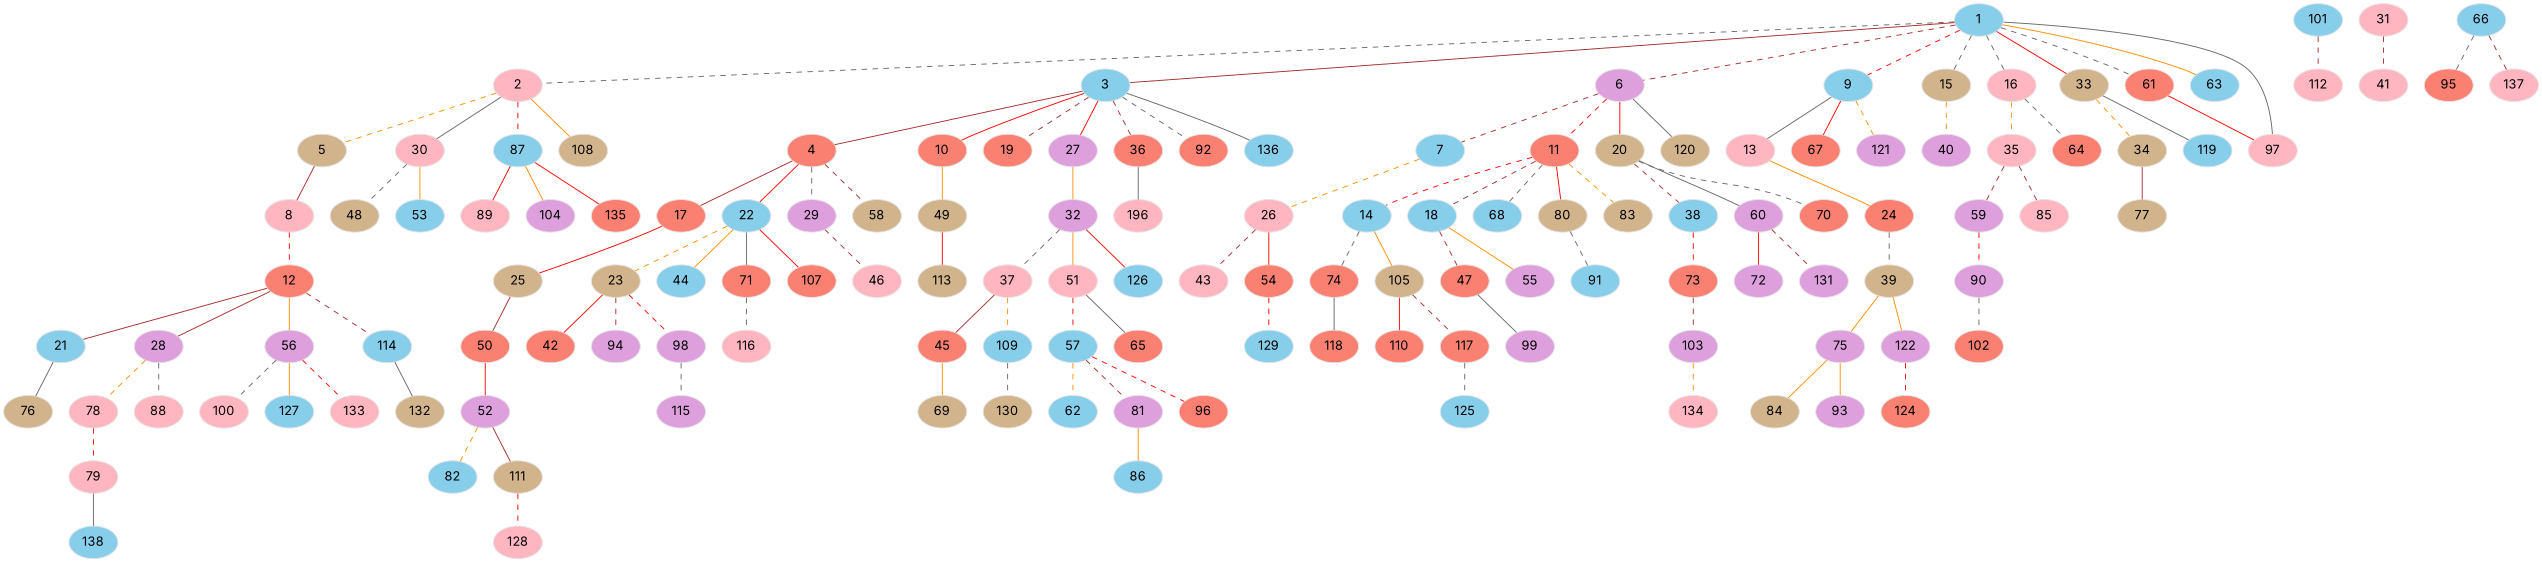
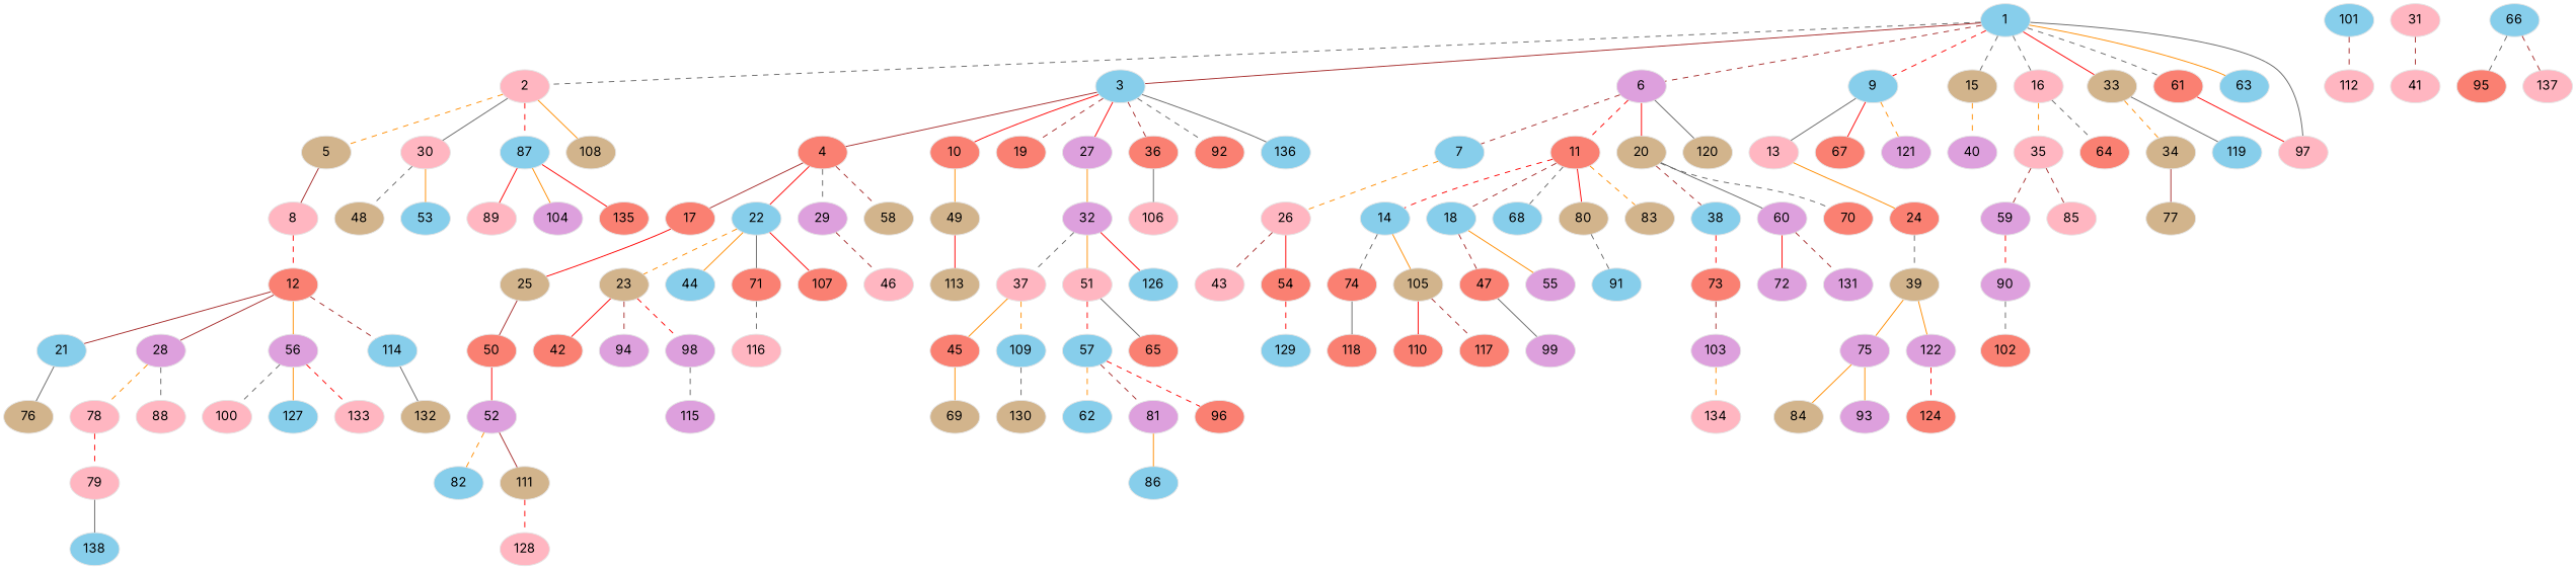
  graph {
    fontname=Inter
    node [color=gray90 fillcolor=salmon fontname=Inter style=filled]
    edge [color=gray40 fontname=Inter style=dashed]
    1 [fillcolor=skyblue]
    2 [fillcolor=lightpink]
    3 [fillcolor=skyblue]
    6 [fillcolor=plum]
    9 [fillcolor=skyblue]
    15 [fillcolor=tan]
    16 [fillcolor=lightpink]
    33 [fillcolor=tan]
    61
    63 [fillcolor=skyblue]
    97 [fillcolor=lightpink]
    5 [fillcolor=tan]
    30 [fillcolor=lightpink]
    87 [fillcolor=skyblue]
    108 [fillcolor=tan]
    4
    10
    19
    27 [fillcolor=plum]
    36
    92
    136 [fillcolor=skyblue]
    7 [fillcolor=skyblue]
    11
    20 [fillcolor=tan]
    120 [fillcolor=tan]
    13 [fillcolor=lightpink]
    67
    121 [fillcolor=plum]
    40 [fillcolor=plum]
    35 [fillcolor=lightpink]
    64
    34 [fillcolor=tan]
    119 [fillcolor=skyblue]
    101 [fillcolor=skyblue]
    112 [fillcolor=lightpink]
    8 [fillcolor=lightpink]
    48 [fillcolor=tan]
    53 [fillcolor=skyblue]
    89 [fillcolor=lightpink]
    104 [fillcolor=plum]
    135
    17
    22 [fillcolor=skyblue]
    29 [fillcolor=plum]
    58 [fillcolor=tan]
    49 [fillcolor=tan]
    32 [fillcolor=plum]
-   106 [fillcolor=lightpink label=196]
+   106 [fillcolor=lightpink]
    25 [fillcolor=tan]
    23 [fillcolor=tan]
    44 [fillcolor=skyblue]
    71
    107
    46 [fillcolor=lightpink]
    12
    26 [fillcolor=lightpink]
    14 [fillcolor=skyblue]
    18 [fillcolor=skyblue]
    68 [fillcolor=skyblue]
    80 [fillcolor=tan]
    83 [fillcolor=tan]
    38 [fillcolor=skyblue]
    60 [fillcolor=plum]
    70
    43 [fillcolor=lightpink]
    54
    21 [fillcolor=skyblue]
    28 [fillcolor=plum]
    56 [fillcolor=plum]
    114 [fillcolor=skyblue]
    24
    31 [fillcolor=lightpink]
    41 [fillcolor=lightpink]
    113 [fillcolor=tan]
    74
    105 [fillcolor=tan]
    47
    55 [fillcolor=plum]
    91 [fillcolor=skyblue]
    76 [fillcolor=tan]
    78 [fillcolor=lightpink]
    88 [fillcolor=lightpink]
    100 [fillcolor=lightpink]
    127 [fillcolor=skyblue]
    133 [fillcolor=lightpink]
    132 [fillcolor=tan]
    39 [fillcolor=tan]
    118
    110
    117
    59 [fillcolor=plum]
    85 [fillcolor=lightpink]
    50
    99 [fillcolor=plum]
    73
    72 [fillcolor=plum]
    131 [fillcolor=plum]
    42
    94 [fillcolor=plum]
    98 [fillcolor=plum]
    116 [fillcolor=lightpink]
    115 [fillcolor=plum]
    75 [fillcolor=plum]
    122 [fillcolor=plum]
    52 [fillcolor=plum]
    129 [fillcolor=skyblue]
    37 [fillcolor=lightpink]
    51 [fillcolor=lightpink]
    126 [fillcolor=skyblue]
    79 [fillcolor=lightpink]
    66 [fillcolor=skyblue]
    95
    137 [fillcolor=lightpink]
    45
    109 [fillcolor=skyblue]
    57 [fillcolor=skyblue]
    65
    77 [fillcolor=tan]
    90 [fillcolor=plum]
    69 [fillcolor=tan]
    130 [fillcolor=tan]
    103 [fillcolor=plum]
    84 [fillcolor=tan]
    93 [fillcolor=plum]
    124
    82 [fillcolor=skyblue]
    111 [fillcolor=tan]
    62 [fillcolor=skyblue]
    81 [fillcolor=plum]
    96
    128 [fillcolor=lightpink]
    86 [fillcolor=skyblue]
    102
    134 [fillcolor=lightpink]
    138 [fillcolor=skyblue]
-   125 [fillcolor=skyblue]
    1 -- 2
    1 -- 3 [color=brown style=solid]
    1 -- 6 [color=brown]
    1 -- 9 [color=red]
    1 -- 15
    1 -- 16
    1 -- 33 [color=red style=solid]
    1 -- 61
    1 -- 63 [color=darkorange style=solid]
    1 -- 97 [style=solid]
    2 -- 5 [color=darkorange]
    2 -- 30 [style=solid]
    2 -- 87 [color=red]
    2 -- 108 [color=darkorange style=solid]
    3 -- 4 [color=brown style=solid]
    3 -- 10 [color=red style=solid]
    3 -- 19 [color=brown]
    3 -- 27 [color=red style=solid]
    3 -- 36 [color=brown]
    3 -- 92
    3 -- 136 [style=solid]
    6 -- 7 [color=brown]
    6 -- 11 [color=red]
    6 -- 20 [color=red style=solid]
    6 -- 120 [style=solid]
    9 -- 13 [style=solid]
    9 -- 67 [color=red style=solid]
    9 -- 121 [color=darkorange]
    15 -- 40 [color=darkorange]
    16 -- 35 [color=darkorange]
    16 -- 64
    33 -- 34 [color=darkorange]
    33 -- 119 [style=solid]
    61 -- 97 [color=red style=solid]
    5 -- 8 [color=brown style=solid]
    30 -- 48
    30 -- 53 [color=darkorange style=solid]
    87 -- 89 [color=red style=solid]
    87 -- 104 [color=darkorange style=solid]
    87 -- 135 [color=red style=solid]
    4 -- 17 [color=brown style=solid]
    4 -- 22 [color=red style=solid]
    4 -- 29
    4 -- 58 [color=brown]
    10 -- 49 [color=darkorange style=solid]
    27 -- 32 [color=darkorange style=solid]
    36 -- 106 [style=solid]
    7 -- 26 [color=darkorange]
    11 -- 14 [color=red]
    11 -- 18 [color=brown]
    11 -- 68
    11 -- 80 [color=red style=solid]
    11 -- 83 [color=darkorange]
    20 -- 38 [color=brown]
    20 -- 60 [style=solid]
    20 -- 70
    13 -- 24 [color=darkorange style=solid]
    35 -- 59 [color=brown]
    35 -- 85 [color=brown]
    34 -- 77 [color=brown style=solid]
    101 -- 112 [color=brown]
    8 -- 12 [color=red]
    17 -- 25 [color=red style=solid]
    22 -- 23 [color=darkorange]
    22 -- 44 [color=darkorange style=solid]
    22 -- 71 [style=solid]
    22 -- 107 [color=red style=solid]
    29 -- 46 [color=brown]
    49 -- 113 [color=red style=solid]
    32 -- 37
    32 -- 51 [color=darkorange style=solid]
    32 -- 126 [color=red style=solid]
    25 -- 50 [color=brown style=solid]
    23 -- 42 [color=red style=solid]
    23 -- 94 [color=brown]
    23 -- 98 [color=red]
    71 -- 116
    12 -- 21 [color=brown style=solid]
    12 -- 28 [color=brown style=solid]
    12 -- 56 [color=darkorange style=solid]
    12 -- 114 [color=brown]
    26 -- 43 [color=brown]
    26 -- 54 [color=red style=solid]
    14 -- 74
    14 -- 105 [color=darkorange style=solid]
    18 -- 47 [color=brown]
    18 -- 55 [color=darkorange style=solid]
    80 -- 91
    38 -- 73 [color=red]
    60 -- 72 [color=red style=solid]
    60 -- 131 [color=brown]
    54 -- 129 [color=red]
    21 -- 76 [style=solid]
    28 -- 78 [color=darkorange]
    28 -- 88
    56 -- 100
    56 -- 127 [color=darkorange style=solid]
    56 -- 133 [color=red]
    114 -- 132 [style=solid]
    24 -- 39
    31 -- 41 [color=brown]
    74 -- 118 [style=solid]
    105 -- 110 [color=red style=solid]
    105 -- 117 [color=brown]
    47 -- 99 [style=solid]
    78 -- 79 [color=red]
    39 -- 75 [color=darkorange style=solid]
    39 -- 122 [color=darkorange style=solid]
-   117 -- 125
    59 -- 90 [color=red]
    50 -- 52 [color=red style=solid]
    73 -- 103 [color=brown]
    98 -- 115
    75 -- 84 [color=darkorange style=solid]
    75 -- 93 [color=darkorange style=solid]
    122 -- 124 [color=red]
    52 -- 82 [color=darkorange]
    52 -- 111 [color=brown style=solid]
-   37 -- 45 [color=brown style=solid]
+   37 -- 45 [color=darkorange style=solid]
    37 -- 109 [color=darkorange]
    51 -- 57 [color=red]
    51 -- 65 [style=solid]
    79 -- 138 [style=solid]
    66 -- 95
    66 -- 137 [color=brown]
    45 -- 69 [color=darkorange style=solid]
    109 -- 130
    57 -- 62 [color=darkorange]
    57 -- 81 [color=brown]
    57 -- 96 [color=red]
    90 -- 102
    103 -- 134 [color=darkorange]
    111 -- 128 [color=red]
    81 -- 86 [color=darkorange style=solid]
  }
